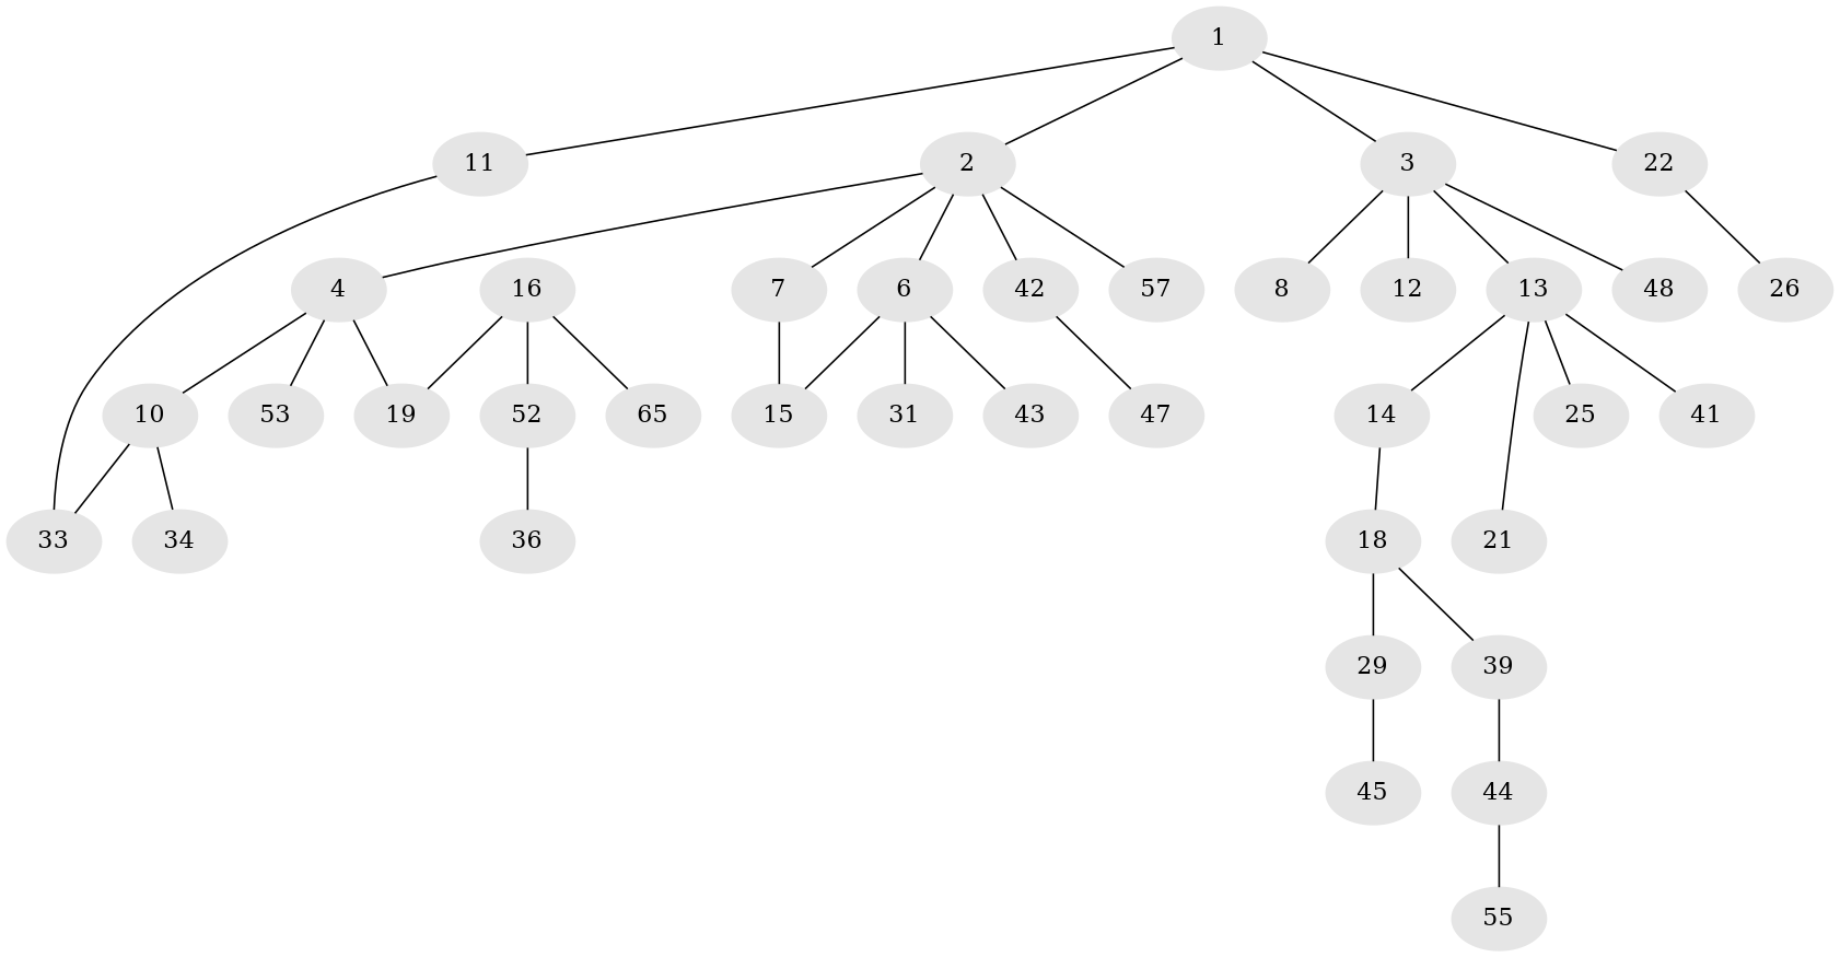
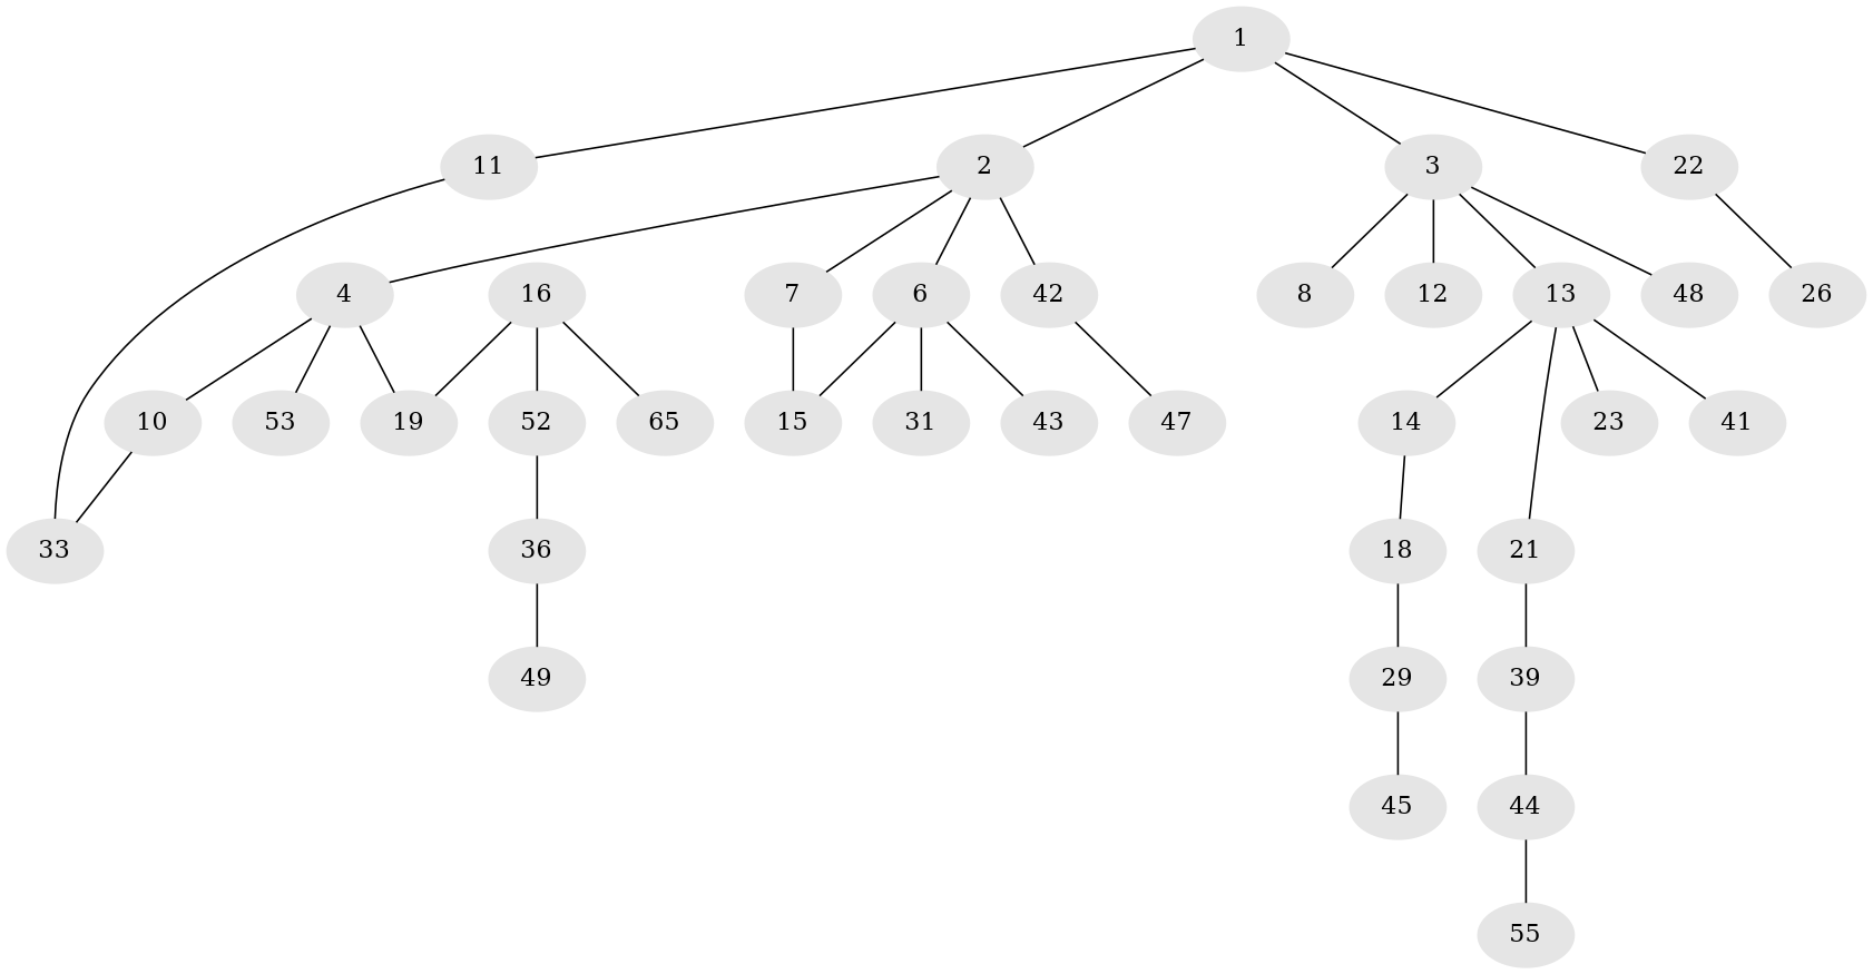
  graph {
    node [color=gray90 style=filled]
    1
    2
    3 [super="+9"]
    11 [super="+54+24"]
    22
    4 [super="+5"]
    6 [super="+35"]
    7 [super="+58+50+17"]
    42
-   57
    8 [super="+30"]
    12
    13 [super="+27+51+20+28"]
    48
    33
    26
    10
    19 [super="+40"]
    53
    15
    31
    43
    47 [super="+64"]
    14
    21
-   25
+   25 [label=23]
    41
    16
    n29 [label=52]
    65
-   34
    18 [super="+46+23"]
    29
    39
    36
    45
    44
+   49 [super="+56"]
    55 [super="+60"]
    1 -- 2
    1 -- 3
    1 -- 11
    1 -- 22
    2 -- 4
    2 -- 6
    2 -- 7
    2 -- 42
-   2 -- 57
    3 -- 8
    3 -- 12
    3 -- 13
    3 -- 48
    11 -- 33
    22 -- 26
    4 -- 10
    4 -- 19
    4 -- 53
    6 -- 15
    6 -- 31
    6 -- 43
    7 -- 15
    42 -- 47
    13 -- 14
    13 -- 21
    13 -- 25
    13 -- 41
    10 -- 33
-   10 -- 34
    14 -- 18
    16 -- 19
    16 -- n29
    16 -- 65
    n29 -- 36
    18 -- 29
-   18 -- 39
+   21 -- 39
    29 -- 45
    39 -- 44
+   36 -- 49
    44 -- 55
  }
